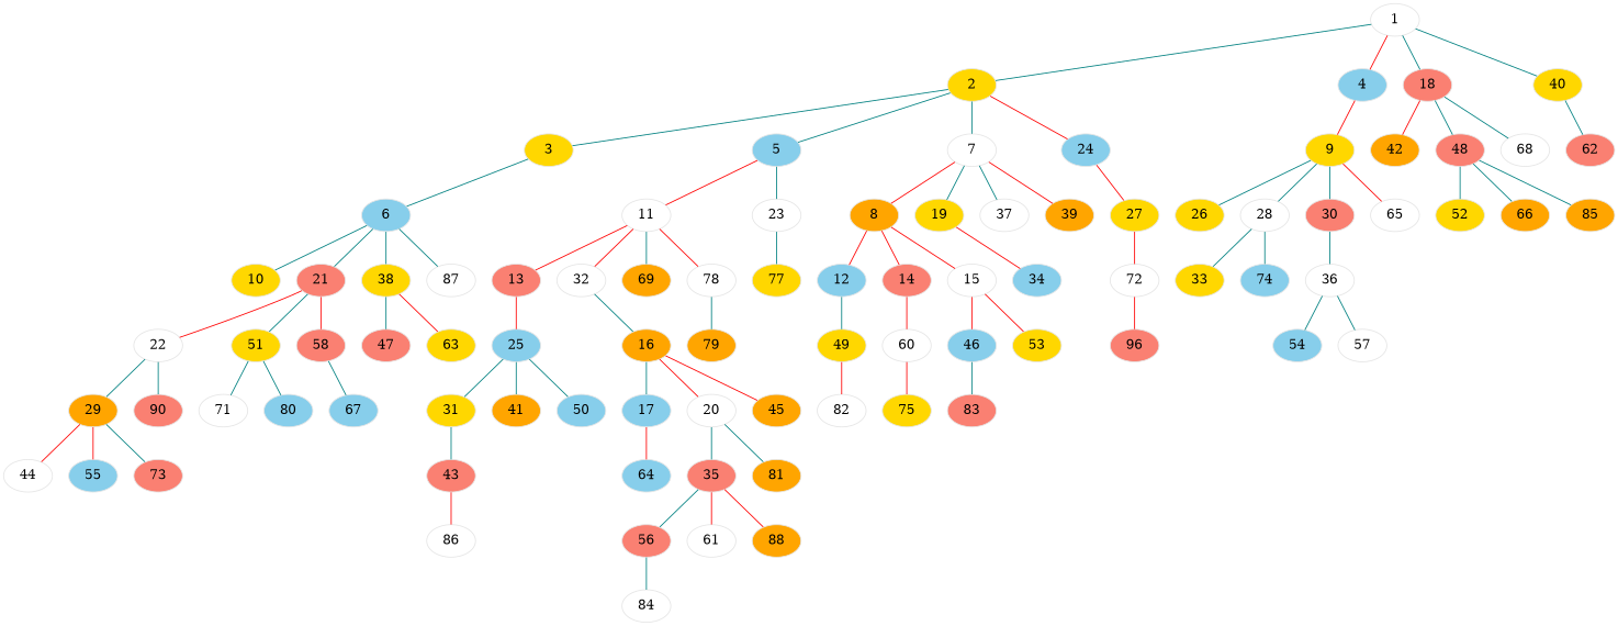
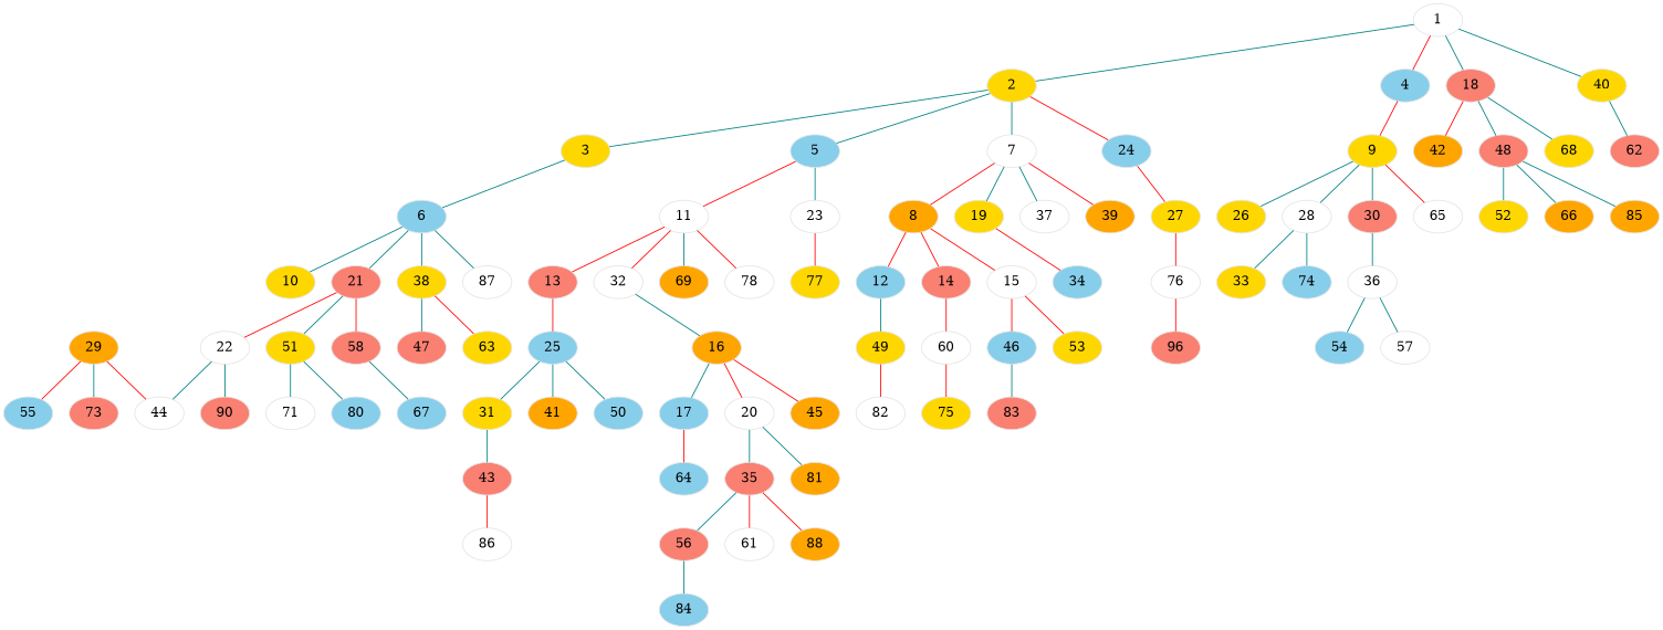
  graph {
    node [color=gray90 fillcolor=white style=filled]
    edge [color=teal]
    2 [fillcolor=gold]
    1
    4 [fillcolor=skyblue]
    18 [fillcolor=salmon]
    40 [fillcolor=gold]
    3 [fillcolor=gold]
    5 [fillcolor=skyblue]
    7
    24 [fillcolor=skyblue]
    9 [fillcolor=gold]
    42 [fillcolor=orange]
    48 [fillcolor=salmon]
-   68
+   68 [fillcolor=gold]
    62 [fillcolor=salmon]
    6 [fillcolor=skyblue]
    11
    23
    8 [fillcolor=orange]
    19 [fillcolor=gold]
    37
    39 [fillcolor=orange]
    27 [fillcolor=gold]
    10 [fillcolor=gold]
    21 [fillcolor=salmon]
    38 [fillcolor=gold]
    87
    26 [fillcolor=gold]
    28
    30 [fillcolor=salmon]
    65
    13 [fillcolor=salmon]
    32
    69 [fillcolor=orange]
    78
    77 [fillcolor=gold]
    22
    51 [fillcolor=gold]
    58 [fillcolor=salmon]
    47 [fillcolor=salmon]
    63 [fillcolor=gold]
    12 [fillcolor=skyblue]
    14 [fillcolor=salmon]
    15
    34 [fillcolor=skyblue]
    49 [fillcolor=gold]
    60
    46 [fillcolor=skyblue]
    53 [fillcolor=gold]
    33 [fillcolor=gold]
    74 [fillcolor=skyblue]
    36
    25 [fillcolor=skyblue]
    16 [fillcolor=orange]
-   79 [fillcolor=orange]
    82
    17 [fillcolor=skyblue]
    20
    45 [fillcolor=orange]
    31 [fillcolor=gold]
    41 [fillcolor=orange]
    50 [fillcolor=skyblue]
    75 [fillcolor=gold]
    83 [fillcolor=salmon]
    64 [fillcolor=skyblue]
    35 [fillcolor=salmon]
    81 [fillcolor=orange]
    52 [fillcolor=gold]
    66 [fillcolor=orange]
    85 [fillcolor=orange]
    56 [fillcolor=salmon]
    61
    88 [fillcolor=orange]
    29 [fillcolor=orange]
    n74 [fillcolor=salmon label=90]
    71
    80 [fillcolor=skyblue]
    67 [fillcolor=skyblue]
    44
    55 [fillcolor=skyblue]
    73 [fillcolor=salmon]
-   72
+   72 [label=76]
    43 [fillcolor=salmon]
    n83 [fillcolor=salmon label=96]
    54 [fillcolor=skyblue]
    57
    86
-   84
+   84 [fillcolor=skyblue]
    2 -- 3
    2 -- 5
    2 -- 7
    2 -- 24 [color=red]
    1 -- 2
    1 -- 4 [color=red]
    1 -- 18
    1 -- 40
    4 -- 9 [color=red]
    18 -- 42 [color=red]
    18 -- 48
    18 -- 68
    40 -- 62
    3 -- 6
    5 -- 11 [color=red]
    5 -- 23
    7 -- 8 [color=red]
    7 -- 19
    7 -- 37
    7 -- 39 [color=red]
    24 -- 27 [color=red]
    9 -- 26
    9 -- 28
    9 -- 30
    9 -- 65 [color=red]
    48 -- 52
    48 -- 66
    48 -- 85
    6 -- 10
    6 -- 21
    6 -- 38
    6 -- 87
    11 -- 13 [color=red]
    11 -- 32 [color=red]
    11 -- 69
    11 -- 78 [color=red]
-   23 -- 77
+   23 -- 77 [color=red]
    8 -- 12 [color=red]
    8 -- 14 [color=red]
    8 -- 15 [color=red]
    19 -- 34 [color=red]
    27 -- 72 [color=red]
    21 -- 22 [color=red]
    21 -- 51
    21 -- 58 [color=red]
    38 -- 47
    38 -- 63 [color=red]
    28 -- 33
    28 -- 74
    30 -- 36
    13 -- 25 [color=red]
    32 -- 16
-   78 -- 79
-   22 -- 29
+   22 -- 44
    22 -- n74
    51 -- 71
    51 -- 80
    58 -- 67
    12 -- 49
    14 -- 60 [color=red]
    15 -- 46 [color=red]
    15 -- 53 [color=red]
    49 -- 82 [color=red]
    60 -- 75 [color=red]
    46 -- 83
    36 -- 54
    36 -- 57
    25 -- 31
    25 -- 41
    25 -- 50
    16 -- 17
    16 -- 20 [color=red]
    16 -- 45 [color=red]
    17 -- 64 [color=red]
    20 -- 35
    20 -- 81
    31 -- 43
    35 -- 56
    35 -- 61 [color=red]
    35 -- 88 [color=red]
    56 -- 84
    29 -- 44 [color=red]
    29 -- 55 [color=red]
    29 -- 73
    72 -- n83 [color=red]
    43 -- 86 [color=red]
  }
